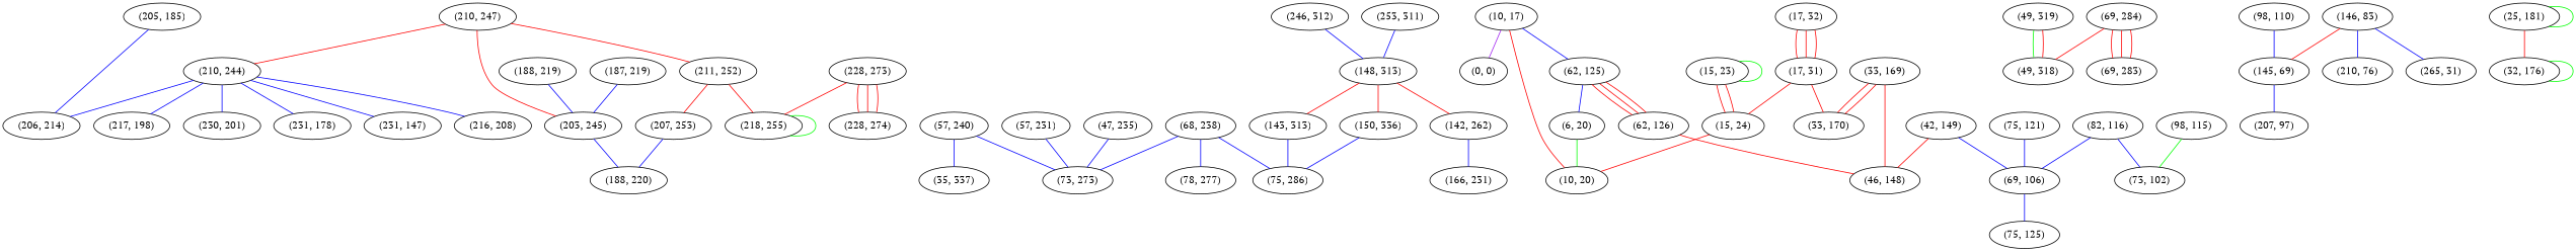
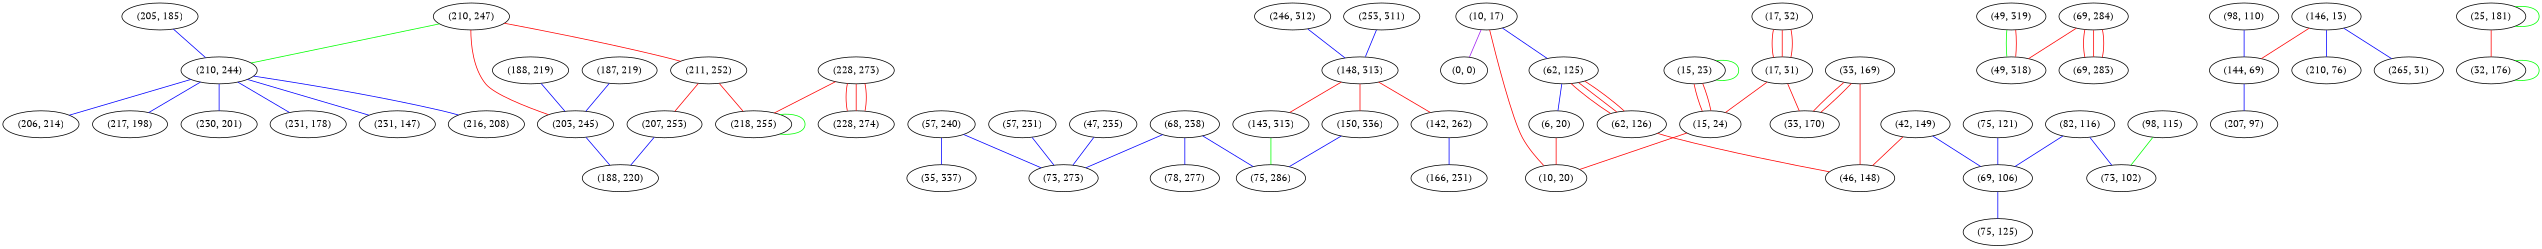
  graph {
    fontname="PT Serif"
    node [fontname="PT Serif"]
    edge [color=red fontname="PT Serif" weight=1]
    "(210, 247)"
    "(211, 252)"
    "(210, 244)"
    "(203, 245)"
    "(207, 253)"
    "(218, 255)"
    "(230, 201)"
    "(206, 214)"
    "(231, 178)"
    "(231, 147)"
    "(216, 208)"
    "(217, 198)"
    "(188, 220)"
    "(57, 240)"
    "(73, 273)"
    "(35, 337)"
    "(188, 219)"
    "(10, 17)"
    "(0, 0)"
    "(62, 125)"
    "(10, 20)"
    "(6, 20)"
    "(62, 126)"
    "(205, 185)"
    "(246, 312)"
    "(148, 313)"
    "(143, 313)"
    "(142, 262)"
    "(150, 336)"
    "(49, 319)"
    "(49, 318)"
    "(253, 311)"
    "(33, 169)"
    "(33, 170)"
    "(46, 148)"
    "(57, 231)"
    "(69, 284)"
    "(69, 283)"
    "(75, 121)"
    "(69, 106)"
    "(75, 125)"
    "(187, 219)"
    "(98, 110)"
-   "(144, 69)" [label="(145, 69)"]
+   "(144, 69)"
    "(207, 97)"
    "(75, 286)"
    "(166, 231)"
    "(15, 23)"
    "(15, 24)"
    "(68, 238)"
    "(78, 277)"
    "(82, 116)"
    "(73, 102)"
    "(47, 235)"
    "(42, 149)"
    "(25, 181)"
    "(32, 176)"
-   "(146, 13)" [label="(146, 83)"]
+   "(146, 13)"
    "(210, 76)"
    "(265, 31)"
    "(98, 115)"
    "(17, 32)"
    "(17, 31)"
    "(228, 273)"
    "(228, 274)"
    "(210, 247)" -- "(211, 252)"
-   "(210, 247)" -- "(210, 244)"
+   "(210, 247)" -- "(210, 244)" [color=green]
    "(210, 247)" -- "(203, 245)"
    "(211, 252)" -- "(207, 253)"
    "(211, 252)" -- "(218, 255)"
    "(210, 244)" -- "(230, 201)" [color=blue weight=3]
    "(210, 244)" -- "(206, 214)" [color=blue weight=3]
    "(210, 244)" -- "(231, 178)" [color=blue weight=3]
    "(210, 244)" -- "(231, 147)" [color=blue weight=3]
    "(210, 244)" -- "(216, 208)" [color=blue weight=3]
    "(210, 244)" -- "(217, 198)" [color=blue weight=3]
    "(203, 245)" -- "(188, 220)" [color=blue weight=3]
    "(207, 253)" -- "(188, 220)" [color=blue weight=3]
    "(218, 255)" -- "(218, 255)" [color=green weight=2]
    "(57, 240)" -- "(73, 273)" [color=blue weight=3]
    "(57, 240)" -- "(35, 337)" [color=blue weight=3]
    "(188, 219)" -- "(203, 245)" [color=blue weight=3]
    "(10, 17)" -- "(0, 0)" [color=purple weight=4]
    "(10, 17)" -- "(62, 125)" [color=blue weight=3]
    "(10, 17)" -- "(10, 20)"
    "(62, 125)" -- "(6, 20)" [color=blue weight=3]
    "(62, 125)" -- "(62, 126)"
    "(62, 125)" -- "(62, 126)"
    "(62, 125)" -- "(62, 126)"
-   "(6, 20)" -- "(10, 20)" [color=green]
+   "(6, 20)" -- "(10, 20)"
    "(62, 126)" -- "(46, 148)"
-   "(205, 185)" -- "(206, 214)" [color=blue weight=3]
+   "(205, 185)" -- "(210, 244)" [color=blue weight=3]
    "(246, 312)" -- "(148, 313)" [color=blue weight=3]
    "(148, 313)" -- "(143, 313)"
    "(148, 313)" -- "(142, 262)"
    "(148, 313)" -- "(150, 336)"
-   "(143, 313)" -- "(75, 286)" [color=blue weight=3]
+   "(143, 313)" -- "(75, 286)" [color=green weight=3]
    "(142, 262)" -- "(166, 231)" [color=blue weight=3]
    "(150, 336)" -- "(75, 286)" [color=blue weight=3]
    "(49, 319)" -- "(49, 318)" [color=green weight=2]
    "(49, 319)" -- "(49, 318)"
    "(253, 311)" -- "(148, 313)" [color=blue weight=3]
    "(33, 169)" -- "(33, 170)"
    "(33, 169)" -- "(33, 170)"
    "(33, 169)" -- "(46, 148)"
    "(57, 231)" -- "(73, 273)" [color=blue weight=3]
    "(69, 284)" -- "(49, 318)"
    "(69, 284)" -- "(69, 283)"
    "(69, 284)" -- "(69, 283)"
    "(69, 284)" -- "(69, 283)"
    "(75, 121)" -- "(69, 106)" [color=blue weight=3]
    "(69, 106)" -- "(75, 125)" [color=blue weight=3]
    "(187, 219)" -- "(203, 245)" [color=blue weight=3]
    "(98, 110)" -- "(144, 69)" [color=blue weight=3]
    "(144, 69)" -- "(207, 97)" [color=blue weight=3]
    "(15, 23)" -- "(15, 23)" [color=green weight=2]
    "(15, 23)" -- "(15, 24)"
    "(15, 23)" -- "(15, 24)"
    "(15, 24)" -- "(10, 20)"
    "(68, 238)" -- "(73, 273)" [color=blue weight=3]
    "(68, 238)" -- "(75, 286)" [color=blue weight=3]
    "(68, 238)" -- "(78, 277)" [color=blue weight=3]
    "(82, 116)" -- "(69, 106)" [color=blue weight=3]
    "(82, 116)" -- "(73, 102)" [color=blue weight=3]
    "(47, 235)" -- "(73, 273)" [color=blue weight=3]
    "(42, 149)" -- "(46, 148)"
    "(42, 149)" -- "(69, 106)" [color=blue weight=3]
    "(25, 181)" -- "(25, 181)" [color=green weight=2]
    "(25, 181)" -- "(32, 176)"
    "(32, 176)" -- "(32, 176)" [color=green weight=2]
    "(146, 13)" -- "(144, 69)"
    "(146, 13)" -- "(210, 76)" [color=blue weight=3]
    "(146, 13)" -- "(265, 31)" [color=blue weight=3]
    "(98, 115)" -- "(73, 102)" [color=green weight=3]
    "(17, 32)" -- "(17, 31)"
    "(17, 32)" -- "(17, 31)"
    "(17, 32)" -- "(17, 31)"
    "(17, 31)" -- "(33, 170)"
    "(17, 31)" -- "(15, 24)"
    "(228, 273)" -- "(218, 255)"
    "(228, 273)" -- "(228, 274)"
    "(228, 273)" -- "(228, 274)"
    "(228, 273)" -- "(228, 274)"
  }
